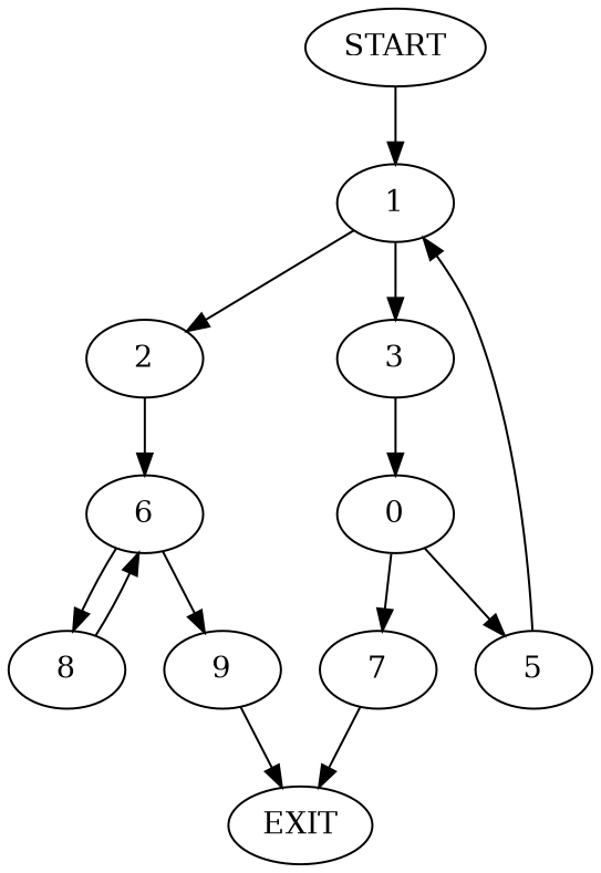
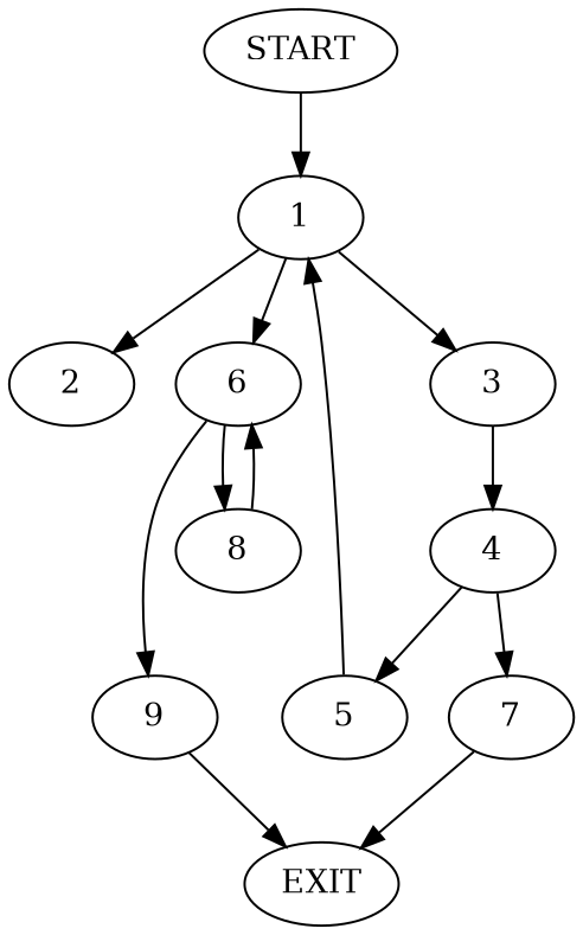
  digraph {
    n1 [label=START]
    1
    2
    3
    n5 [label=EXIT]
    6
-   4 [label=0]
+   4
    8
    9
    5
    7
    n1 -> 1
    1 -> 2
    1 -> 3
-   2 -> 6
+   1 -> 6
    3 -> 4
    6 -> 8
    6 -> 9
    4 -> 5
    4 -> 7
    8 -> 6
    9 -> n5
    5 -> 1
    7 -> n5
  }
